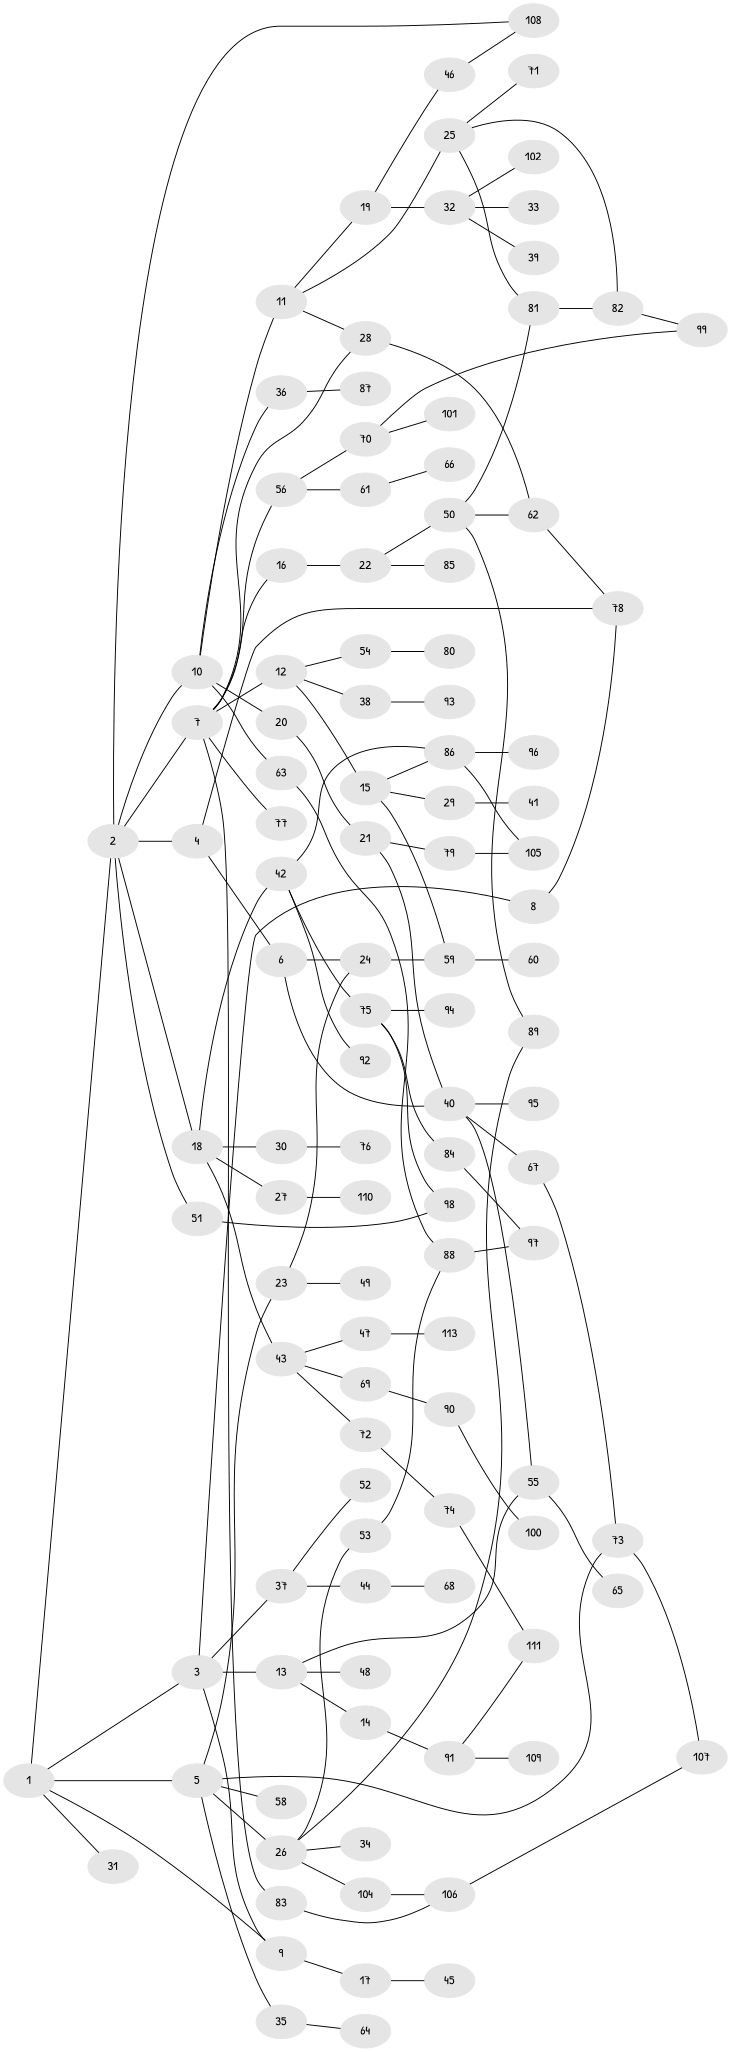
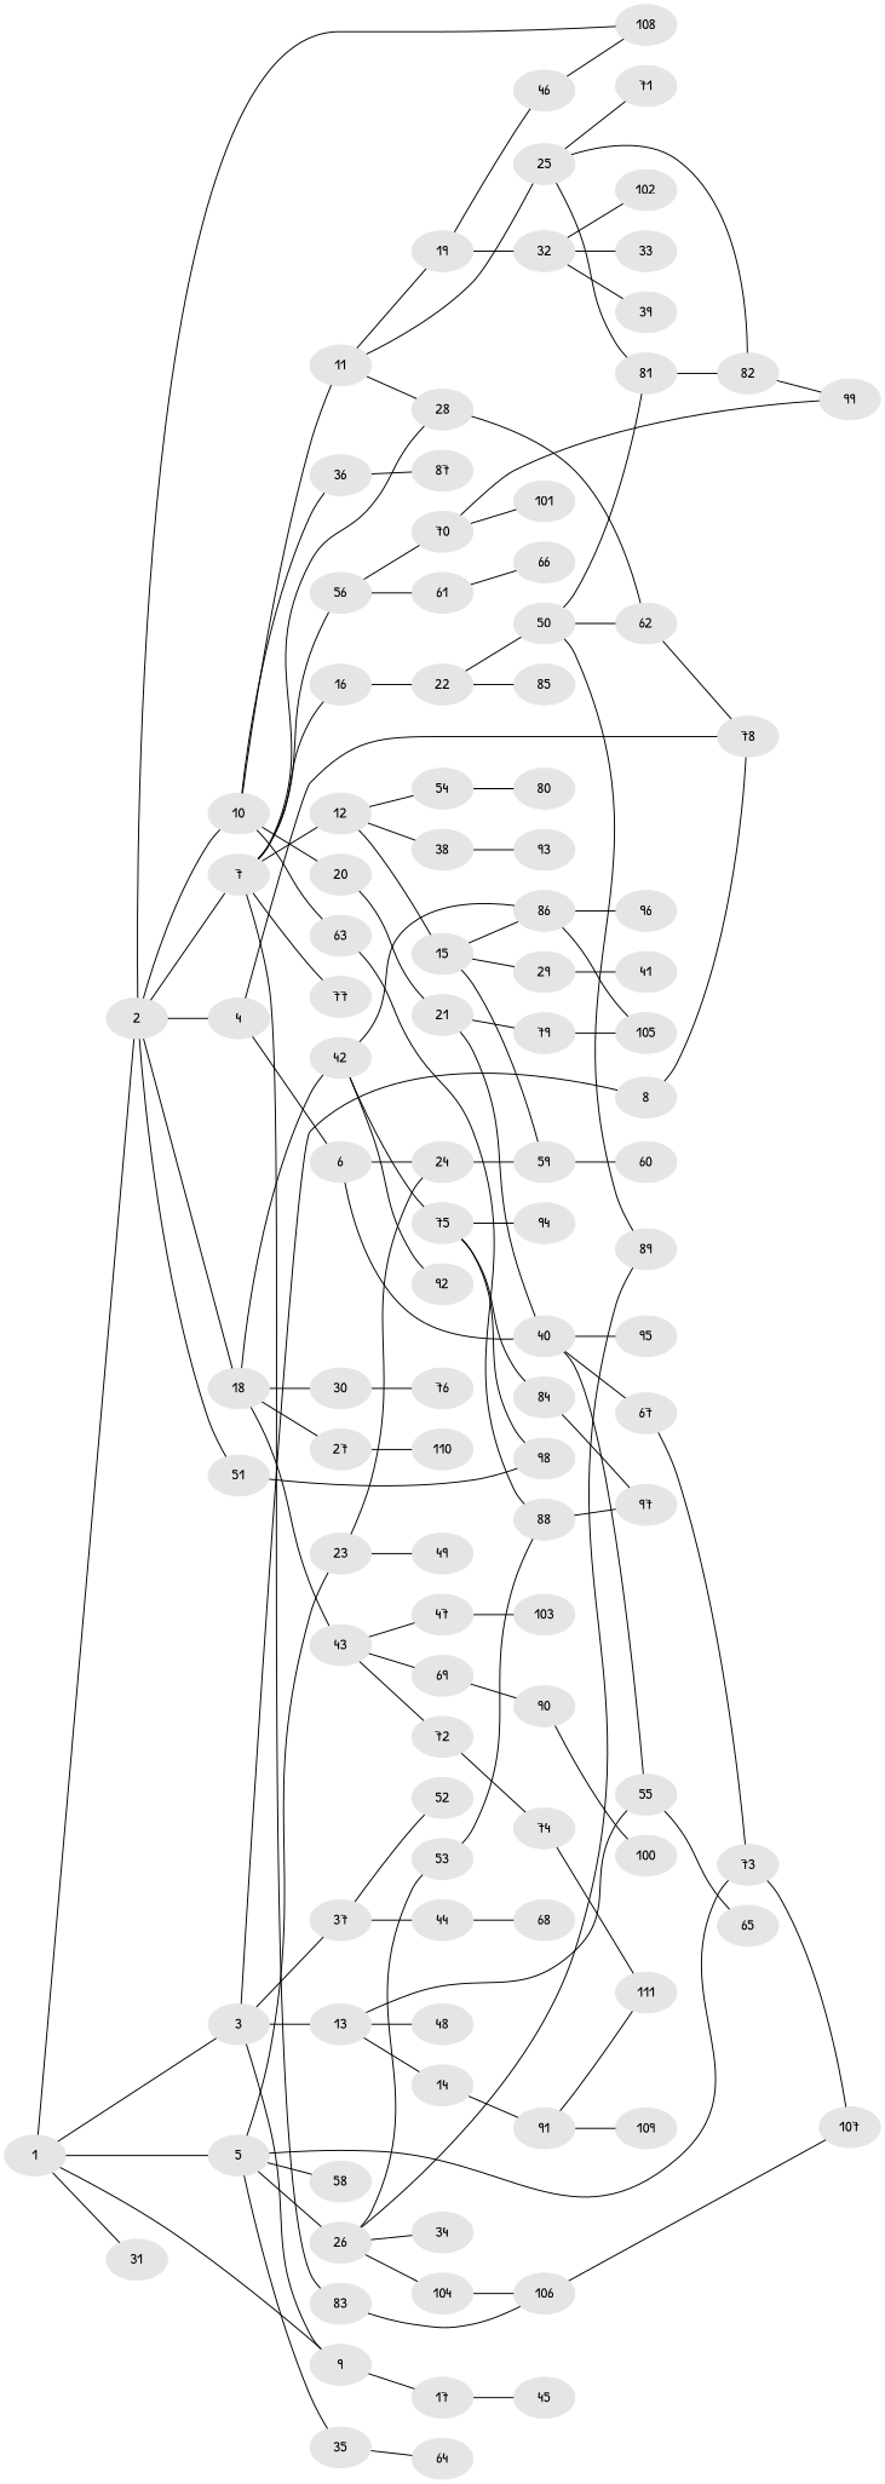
  graph {
    fontname="Patrick Hand"
    rankdir=LR
    node [color=gray90 fontname="Patrick Hand" style=filled]
    edge [fontname="Patrick Hand"]
    1
    2
    3
    5
    9
    31
    4
    7
    10
    18
    51
    108
    8
    13
    37
    23
    26
    35
    58
    73
    17
    6
    78
    12
    16
    28
    56
    77
    83
    11
    20
    36
    63
    27
    30
    42
    43
    98
    14
    48
    55
    44
    52
    24
    40
    49
    34
    53
    89
    104
    64
    107
    59
    67
    95
    15
    38
    54
    22
    62
    61
    70
    106
    45
    19
    25
    21
    87
    88
    32
    46
    71
    81
    82
    29
    86
    93
    80
    91
    65
    111
    109
    41
    60
    105
    96
    50
    85
    110
    76
    75
    92
    47
    69
    72
    33
    39
    102
    79
    99
    68
    84
    94
-   103 [label=113]
+   103
    90
    74
    97
    66
    101
    100
    1 -- 2
    1 -- 3
    1 -- 5
    1 -- 9
    1 -- 31
    2 -- 4
    2 -- 7
    2 -- 10
    2 -- 18
    2 -- 51
    2 -- 108
    3 -- 9
    3 -- 8
    3 -- 13
    3 -- 37
    5 -- 23
    5 -- 26
    5 -- 35
    5 -- 58
    5 -- 73
    9 -- 17
    4 -- 6
    4 -- 78
    7 -- 12
    7 -- 16
    7 -- 28
    7 -- 56
    7 -- 77
    7 -- 83
    10 -- 11
    10 -- 20
    10 -- 36
    10 -- 63
    18 -- 27
    18 -- 30
    18 -- 42
    18 -- 43
    51 -- 98
    8 -- 78
    13 -- 14
    13 -- 48
    13 -- 55
    37 -- 44
    37 -- 52
    23 -- 24
    23 -- 49
    26 -- 34
    26 -- 53
    26 -- 89
    26 -- 104
    35 -- 64
    73 -- 107
    17 -- 45
    6 -- 24
    6 -- 40
    12 -- 15
    12 -- 38
    12 -- 54
    16 -- 22
    28 -- 62
    56 -- 61
    56 -- 70
    83 -- 106
    11 -- 28
    11 -- 19
    11 -- 25
    20 -- 21
    36 -- 87
    63 -- 88
    27 -- 110
    30 -- 76
    42 -- 86
    42 -- 75
    42 -- 92
    43 -- 47
    43 -- 69
    43 -- 72
    14 -- 91
    55 -- 65
    44 -- 68
    24 -- 59
    40 -- 55
    40 -- 67
    40 -- 95
    53 -- 88
    104 -- 106
    59 -- 60
    67 -- 73
    15 -- 59
    15 -- 29
    15 -- 86
    38 -- 93
    54 -- 80
    22 -- 50
    22 -- 85
    62 -- 78
    61 -- 66
    70 -- 99
    70 -- 101
    106 -- 107
    19 -- 32
    19 -- 46
    25 -- 71
    25 -- 81
    25 -- 82
    21 -- 40
    21 -- 79
    88 -- 97
    32 -- 33
    32 -- 39
    32 -- 102
    46 -- 108
    81 -- 82
    82 -- 99
    29 -- 41
    86 -- 105
    86 -- 96
    91 -- 111
    91 -- 109
    50 -- 89
    50 -- 62
    50 -- 81
    75 -- 98
    75 -- 84
    75 -- 94
    47 -- 103
    69 -- 90
    72 -- 74
    79 -- 105
    84 -- 97
    90 -- 100
    74 -- 111
  }
